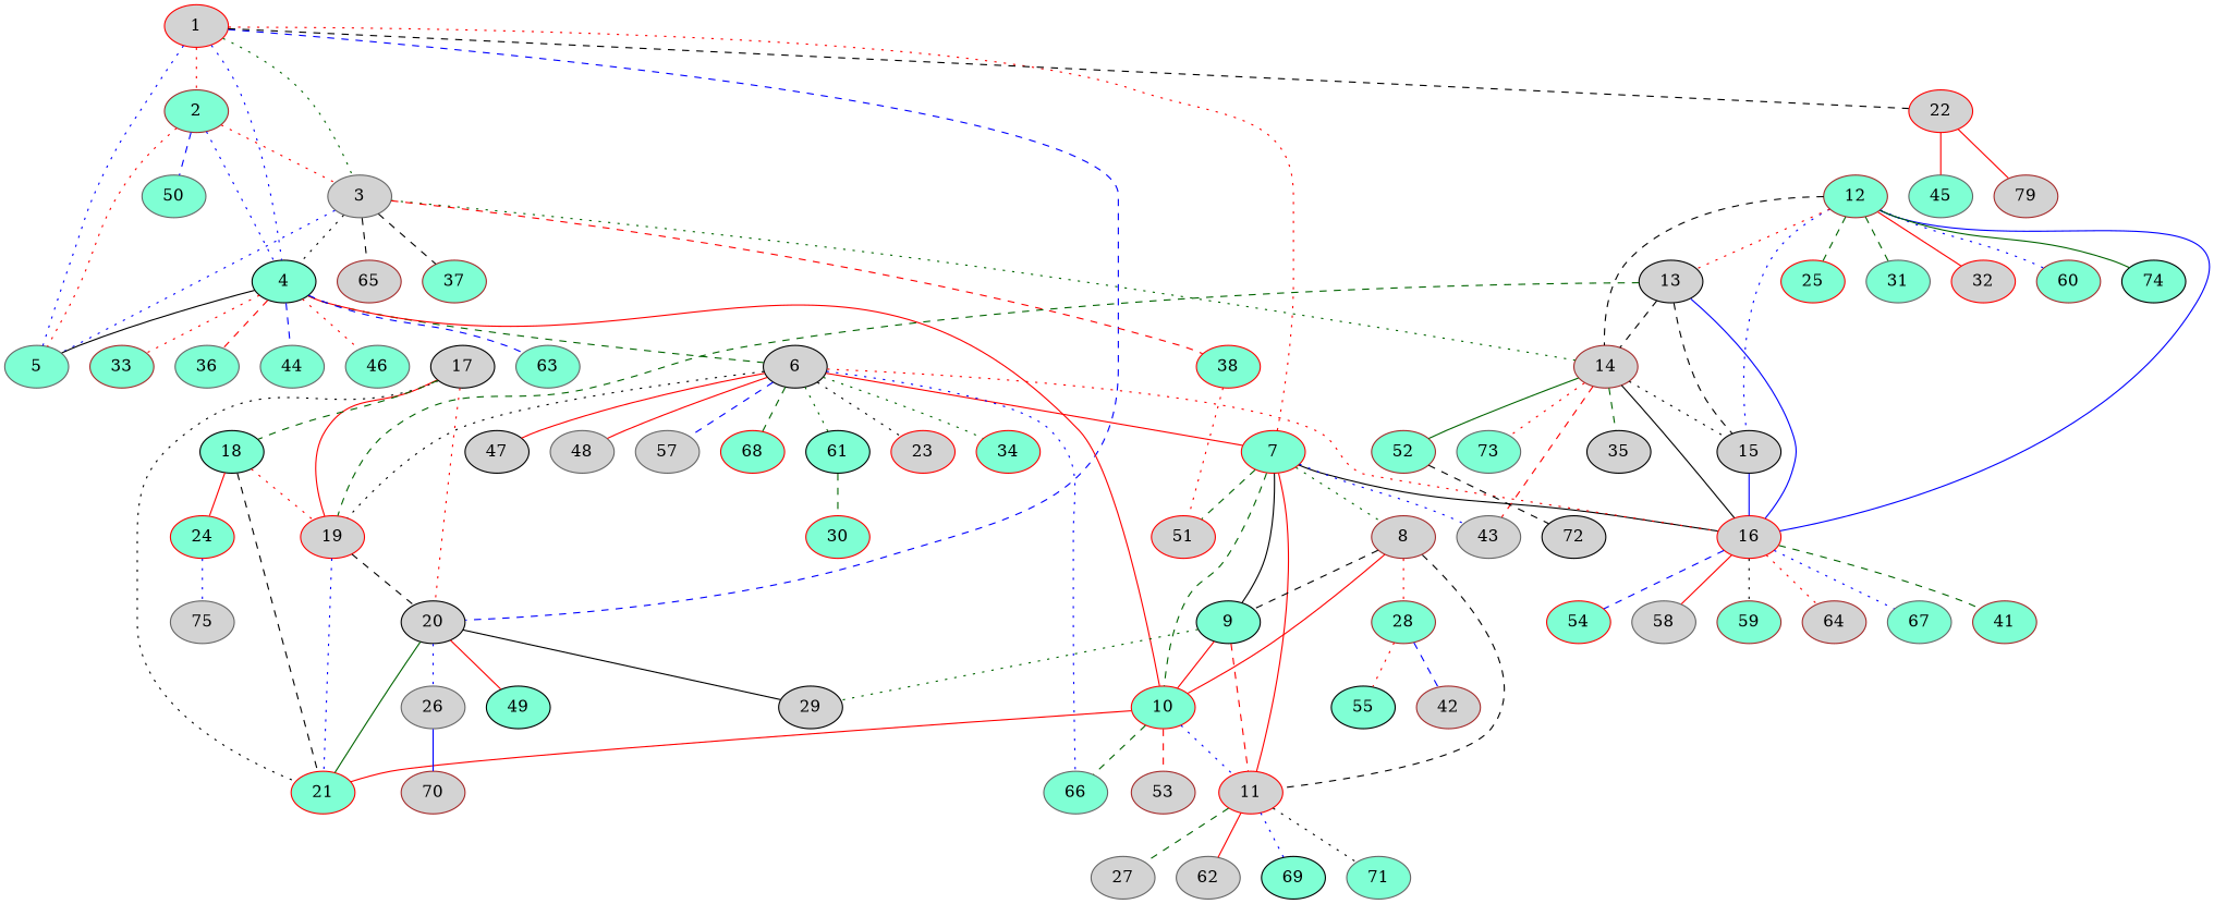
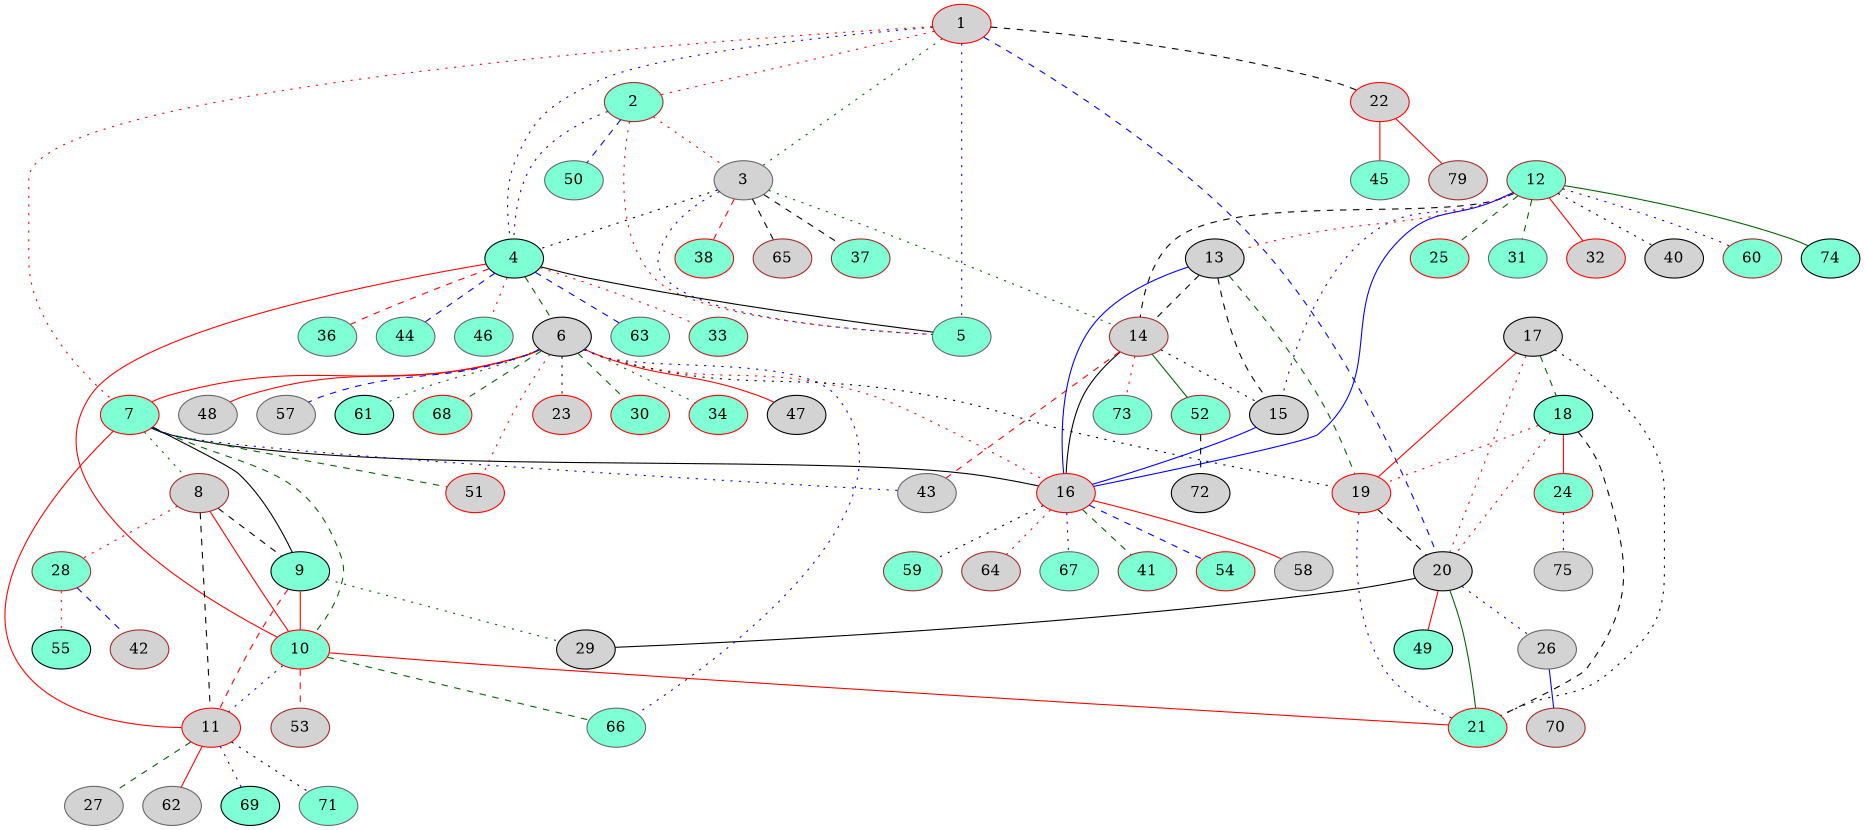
  graph {
    node [color=gray40 fillcolor=aquamarine style=filled]
    edge [color=red style=dotted weight=1.0]
    1 [color=red fillcolor=lightgrey]
    2 [color=brown]
    3 [fillcolor=lightgrey]
    4 [color=black]
    5
    7 [color=red]
    20 [color=black fillcolor=lightgrey]
    22 [color=red fillcolor=lightgrey]
    50
    14 [color=brown fillcolor=lightgrey]
    37 [color=brown]
    38 [color=red]
    65 [color=brown fillcolor=lightgrey]
    6 [color=black fillcolor=lightgrey]
    10 [color=red]
    33 [color=brown]
    36
    44
    46
    63
    16 [color=red fillcolor=lightgrey]
    51 [color=red fillcolor=lightgrey]
    8 [color=brown fillcolor=lightgrey]
    9 [color=black]
    11 [color=red fillcolor=lightgrey]
    43 [fillcolor=lightgrey]
    29 [color=black fillcolor=lightgrey]
    21 [color=red]
    26 [fillcolor=lightgrey]
    49 [color=black]
    n31 [color=brown fillcolor=lightgrey label=79]
    45
    15 [color=black fillcolor=lightgrey]
-   35 [color=black fillcolor=lightgrey]
    52 [color=brown]
    73
    19 [color=red fillcolor=lightgrey]
    23 [color=red fillcolor=lightgrey]
    30 [color=red]
    34 [color=red]
    47 [color=black fillcolor=lightgrey]
    48 [fillcolor=lightgrey]
    57 [fillcolor=lightgrey]
    61 [color=black]
    66
    68 [color=red]
    53 [color=brown fillcolor=lightgrey]
    41 [color=brown]
    54 [color=red]
    58 [fillcolor=lightgrey]
    59 [color=brown]
    64 [color=brown fillcolor=lightgrey]
    67
    28 [color=brown]
    27 [fillcolor=lightgrey]
    62 [fillcolor=lightgrey]
    69 [color=black]
    71
    42 [color=brown fillcolor=lightgrey]
    55 [color=black]
    12 [color=brown]
    13 [color=black fillcolor=lightgrey]
    25 [color=red]
    31
    32 [color=red fillcolor=lightgrey]
+   40 [color=black fillcolor=lightgrey]
    60 [color=brown]
    74 [color=black]
    72 [color=black fillcolor=lightgrey]
    17 [color=black fillcolor=lightgrey]
    18 [color=black]
    24 [color=red]
    75 [fillcolor=lightgrey]
    70 [color=brown fillcolor=lightgrey]
    1 -- 2
    1 -- 3 [color=darkgreen]
    1 -- 4 [color=blue]
    1 -- 5 [color=blue weight=5.0]
    1 -- 7
    1 -- 20 [color=blue style=dashed]
    1 -- 22 [color=black style=dashed]
    2 -- 3
    2 -- 4 [color=blue]
    2 -- 5
    2 -- 50 [color=blue style=dashed]
    3 -- 4 [color=black]
    3 -- 5 [color=blue]
    3 -- 14 [color=darkgreen]
    3 -- 37 [color=black style=dashed]
    3 -- 38 [style=dashed]
    3 -- 65 [color=black style=dashed]
    4 -- 5 [color=black style=solid]
    4 -- 6 [color=darkgreen style=dashed]
    4 -- 10 [style=solid]
    4 -- 33
    4 -- 36 [style=dashed]
    4 -- 44 [color=blue style=dashed]
    4 -- 46
    4 -- 63 [color=blue style=dashed]
    7 -- 10 [color=darkgreen style=dashed]
    7 -- 16 [color=black style=solid]
    7 -- 51 [color=darkgreen style=dashed]
    7 -- 8 [color=darkgreen]
    7 -- 9 [color=black style=solid]
    7 -- 11 [style=solid]
    7 -- 43 [color=blue]
    20 -- 29 [color=black style=solid]
    20 -- 21 [color=darkgreen style=solid]
    20 -- 26 [color=blue]
    20 -- 49 [style=solid]
    22 -- n31 [style=solid]
    22 -- 45 [style=solid]
    14 -- 16 [color=black style=solid]
    14 -- 43 [style=dashed]
    14 -- 15 [color=black]
-   14 -- 35 [color=darkgreen style=dashed]
    14 -- 52 [color=darkgreen style=solid]
    14 -- 73
    6 -- 7 [style=solid]
    6 -- 16
-   38 -- 51
+   6 -- 51
    6 -- 19 [color=black]
    6 -- 23 [color=black]
-   61 -- 30 [color=darkgreen style=dashed]
+   6 -- 30 [color=darkgreen style=dashed]
    6 -- 34 [color=darkgreen]
    6 -- 47 [style=solid]
    6 -- 48 [style=solid]
    6 -- 57 [color=blue style=dashed]
    6 -- 61 [color=darkgreen]
    6 -- 66 [color=blue]
    6 -- 68 [color=darkgreen style=dashed]
    10 -- 11 [color=blue]
    10 -- 21 [style=solid]
    10 -- 66 [color=darkgreen style=dashed]
    10 -- 53 [style=dashed]
    16 -- 41 [color=darkgreen style=dashed]
    16 -- 54 [color=blue style=dashed]
    16 -- 58 [style=solid]
    16 -- 59 [color=black]
    16 -- 64
    16 -- 67 [color=blue]
    8 -- 10 [style=solid]
    8 -- 9 [color=black style=dashed]
    8 -- 11 [color=black style=dashed]
    8 -- 28
    9 -- 10 [style=solid]
    9 -- 11 [style=dashed]
    9 -- 29 [color=darkgreen]
    11 -- 27 [color=darkgreen style=dashed]
    11 -- 62 [style=solid]
    11 -- 69 [color=blue]
    11 -- 71 [color=black]
    26 -- 70 [color=blue style=solid]
    15 -- 16 [color=blue style=solid]
    52 -- 72 [color=black style=dashed]
    19 -- 20 [color=black style=dashed]
    19 -- 21 [color=blue]
    28 -- 42 [color=blue style=dashed]
    28 -- 55
    12 -- 14 [color=black style=dashed]
    12 -- 16 [color=blue style=solid]
    12 -- 15 [color=blue]
    12 -- 13
    12 -- 25 [color=darkgreen style=dashed]
    12 -- 31 [color=darkgreen style=dashed]
    12 -- 32 [style=solid]
+   12 -- 40 [color=black]
    12 -- 60 [color=blue]
    12 -- 74 [color=darkgreen style=solid]
    13 -- 14 [color=black style=dashed]
    13 -- 16 [color=blue style=solid]
    13 -- 15 [color=black style=dashed]
    13 -- 19 [color=darkgreen style=dashed]
    17 -- 20
    17 -- 21 [color=black]
    17 -- 19 [style=solid]
    17 -- 18 [color=darkgreen style=dashed]
+   18 -- 20
    18 -- 21 [color=black style=dashed]
    18 -- 19
    18 -- 24 [style=solid]
    24 -- 75 [color=blue]
  }
